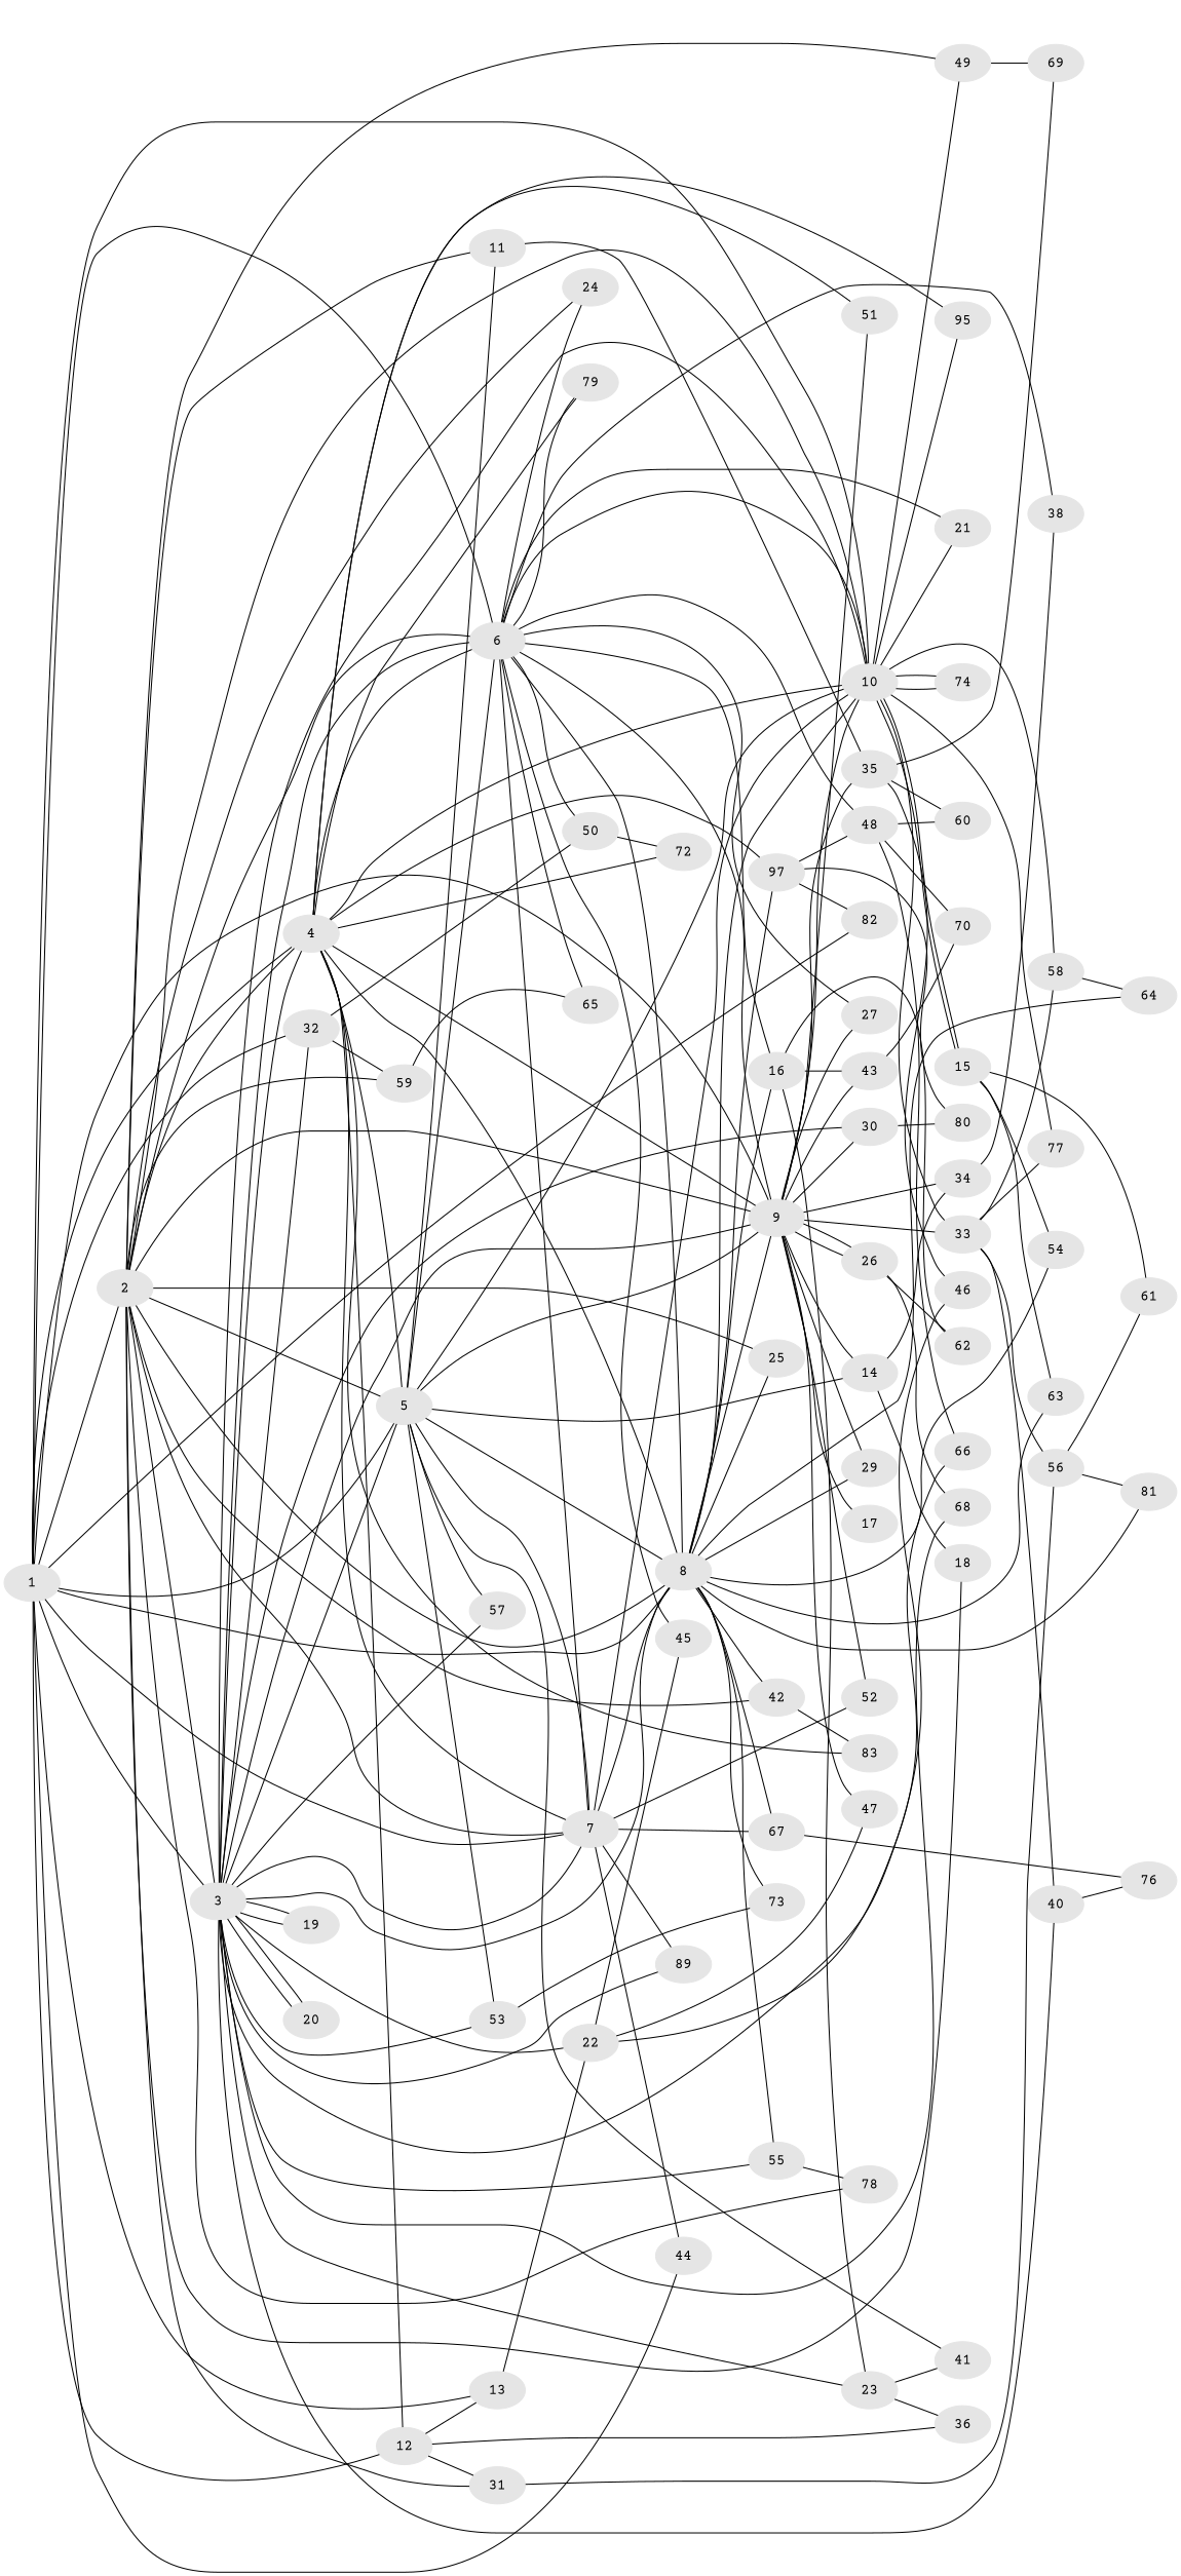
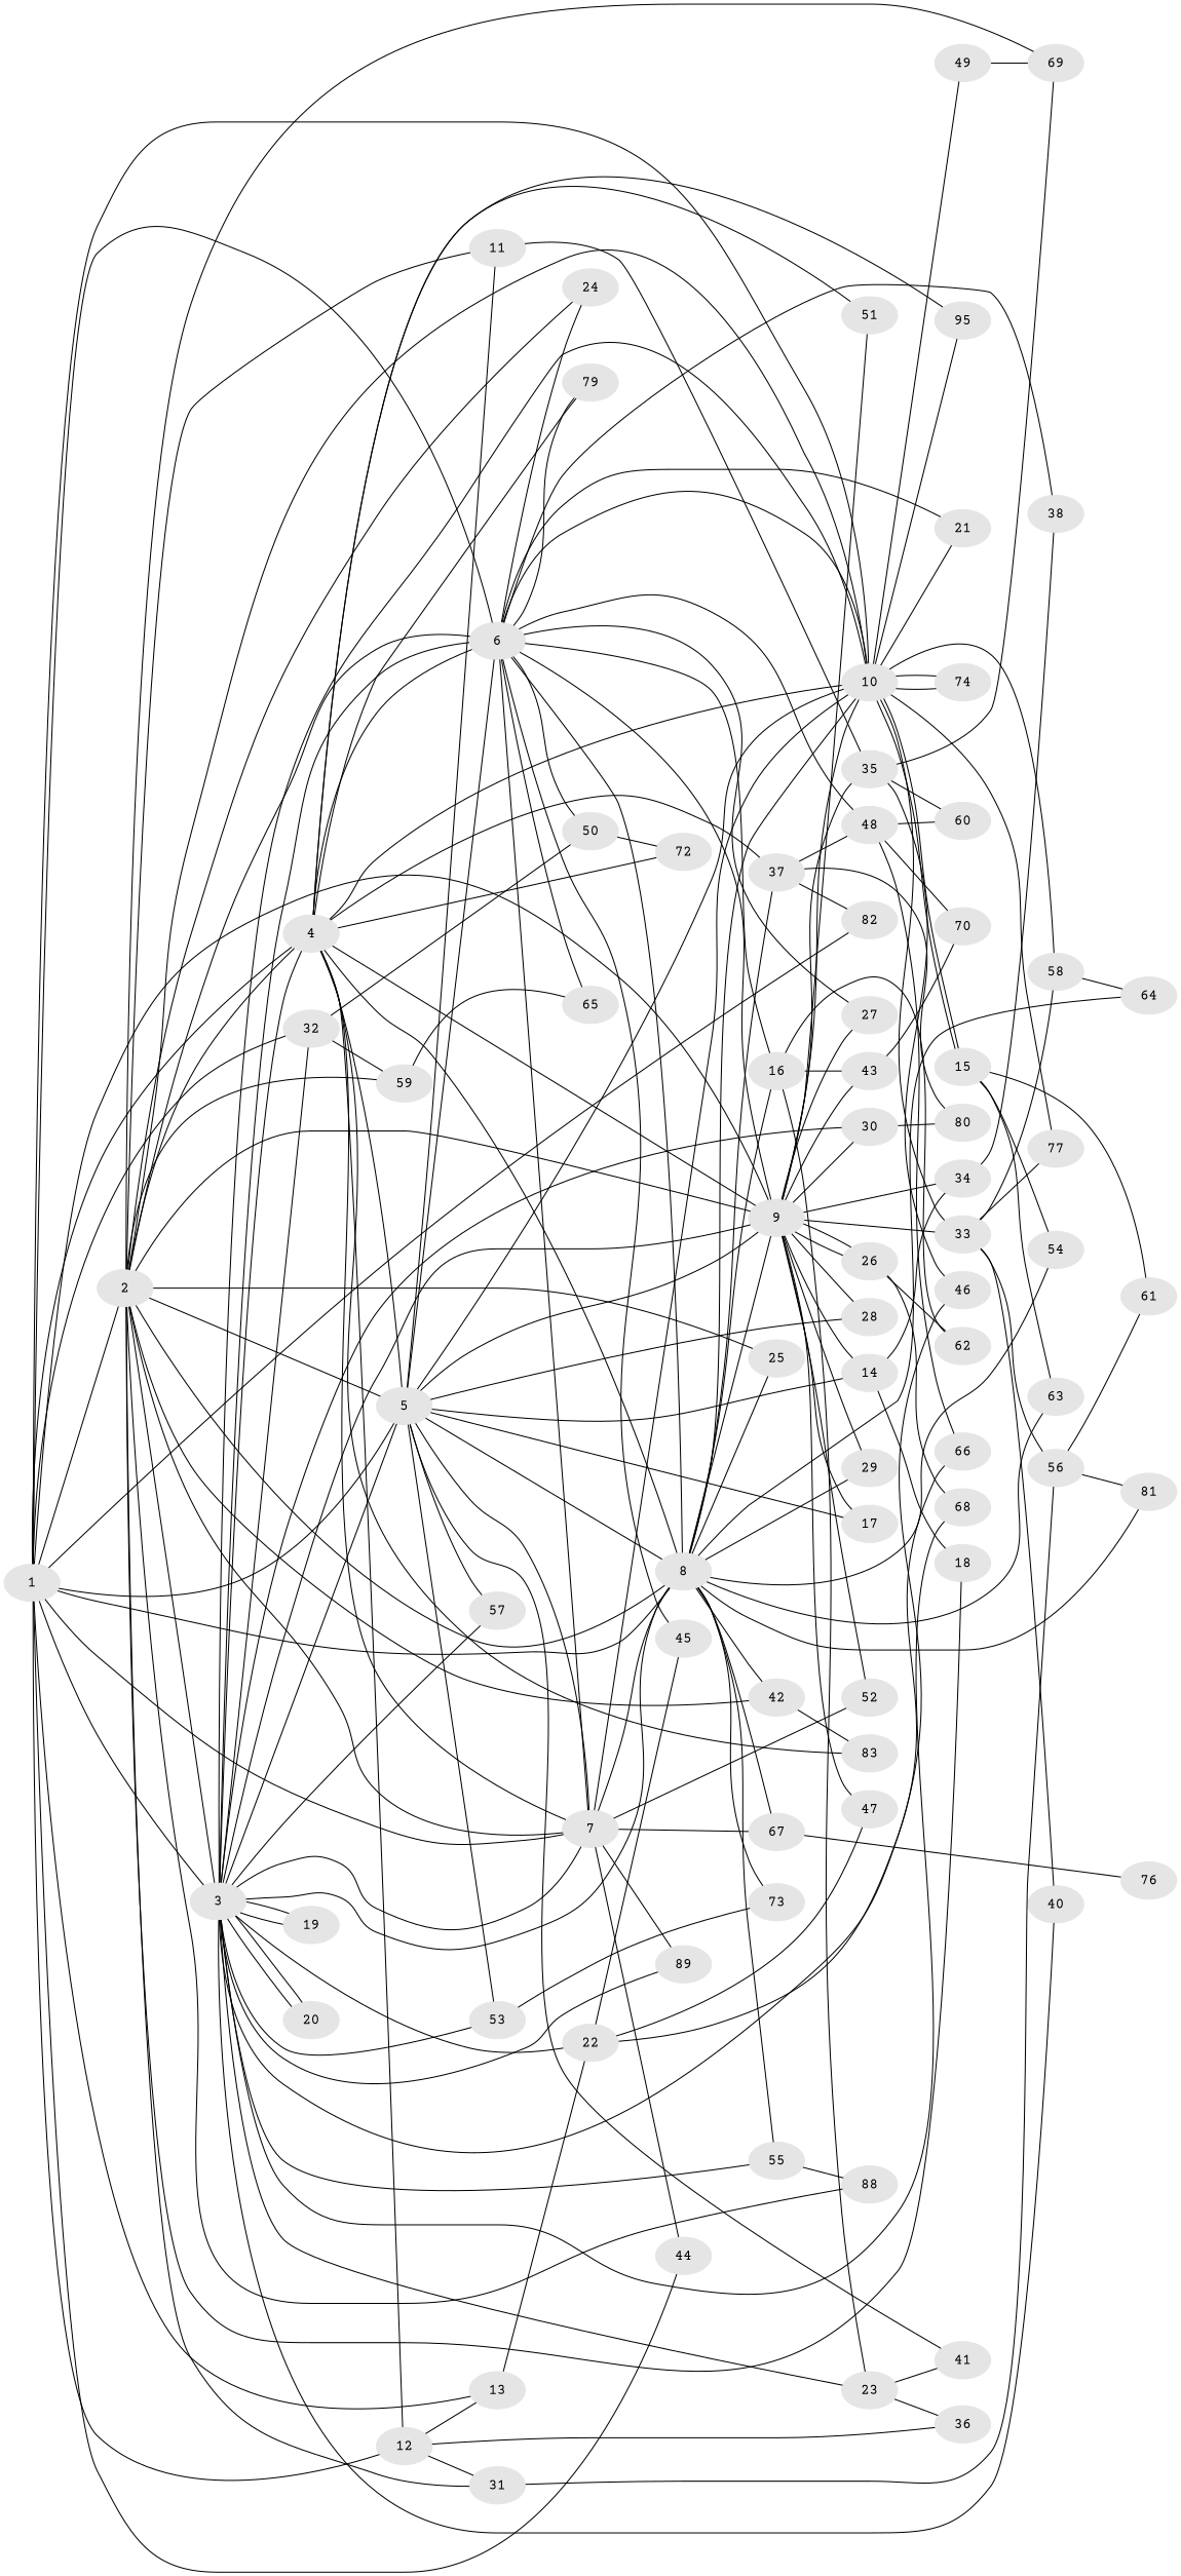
  graph {
    fontname="Courier Prime"
    rankdir=LR
    node [color=gray90 fontname="Courier Prime" style=filled]
    edge [fontname="Courier Prime"]
    1
    2
    3
    4
    5
    6
    7
    8
    9
    10
    12
    13
    32
    44
    82
    11
    18
    24
    25
    31
    42
    49
    59
-   78
+   78 [label=88]
    19
    20
    22
    23
    30
    n30 [label=89]
    40
    46
    53
    55
    57
    68
-   37 [label=97]
+   37
    51
    72
    n40 [label=95]
    79
    83
    14
    17
+   28
    41
    16
    21
    27
    38
    45
    48
    50
    65
    52
    67
    29
    54
    63
    64
    73
    81
    26
    33
    34
    35
    43
    47
    15
    58
    74
    77
    36
    56
    69
    66
    80
    76
    62
    60
    70
    61
    1 -- 2
    1 -- 3
    1 -- 4
    1 -- 5
    1 -- 6
    1 -- 7
    1 -- 8
    1 -- 9
    1 -- 10
    1 -- 12
    1 -- 13
    1 -- 32
    1 -- 44
    1 -- 82
    2 -- 3
    2 -- 4
    2 -- 5
    2 -- 6
    2 -- 7
    2 -- 8
    2 -- 9
    2 -- 10
    2 -- 11
    2 -- 18
    2 -- 24
    2 -- 25
    2 -- 31
    2 -- 42
-   2 -- 49
+   2 -- 69
    2 -- 59
    2 -- 78
    3 -- 4
    3 -- 5
    3 -- 6
    3 -- 7
    3 -- 8
    3 -- 9
    3 -- 10
    3 -- 32
    3 -- 19
    3 -- 19
    3 -- 20
    3 -- 20
    3 -- 22
    3 -- 23
    3 -- 30
    3 -- n30
    3 -- 40
    3 -- 46
    3 -- 53
    3 -- 55
    3 -- 57
    3 -- 68
    4 -- 5
    4 -- 6
    4 -- 7
    4 -- 8
    4 -- 9
    4 -- 10
    4 -- 12
    4 -- 37
    4 -- 51
    4 -- 72
    4 -- n40
    4 -- 79
    4 -- 83
    5 -- 6
    5 -- 7
    5 -- 8
    5 -- 9
    5 -- 10
    5 -- 11
    5 -- 53
    5 -- 57
    5 -- 14
+   5 -- 17
+   5 -- 28
    5 -- 41
    6 -- 7
    6 -- 8
    6 -- 9
    6 -- 10
    6 -- 24
    6 -- 79
    6 -- 16
    6 -- 21
    6 -- 27
    6 -- 38
    6 -- 45
    6 -- 48
    6 -- 50
    6 -- 65
    7 -- 8
    7 -- 10
    7 -- 44
    7 -- n30
    7 -- 52
    7 -- 67
    8 -- 9
    8 -- 10
    8 -- 25
    8 -- 42
    8 -- 55
    8 -- 37
    8 -- 16
    8 -- 67
    8 -- 29
    8 -- 54
    8 -- 63
    8 -- 64
    8 -- 73
    8 -- 81
    9 -- 10
    9 -- 30
    9 -- 51
    9 -- 14
    9 -- 17
+   9 -- 28
    9 -- 27
    9 -- 52
    9 -- 29
    9 -- 26
    9 -- 26
    9 -- 33
    9 -- 34
    9 -- 35
    9 -- 43
    9 -- 47
    10 -- 49
    10 -- n40
    10 -- 21
    10 -- 33
    10 -- 15
    10 -- 15
    10 -- 58
    10 -- 74
    10 -- 74
    10 -- 77
    12 -- 13
    12 -- 31
    12 -- 36
    13 -- 22
    32 -- 59
    32 -- 50
    11 -- 35
    31 -- 56
    42 -- 83
    49 -- 69
    59 -- 65
    22 -- 45
    22 -- 47
    22 -- 66
    23 -- 41
    23 -- 36
    30 -- 80
-   40 -- 76
    53 -- 73
    55 -- 78
    37 -- 82
    37 -- 48
    37 -- 80
    14 -- 18
    14 -- 34
    16 -- 23
    16 -- 43
    16 -- 62
    48 -- 66
    48 -- 60
    48 -- 70
    50 -- 72
    67 -- 76
    26 -- 68
    26 -- 62
    33 -- 40
    33 -- 58
    33 -- 77
    33 -- 56
    34 -- 38
    35 -- 46
    35 -- 69
    35 -- 60
    43 -- 70
    15 -- 54
    15 -- 63
    15 -- 61
    58 -- 64
    56 -- 81
    56 -- 61
  }
